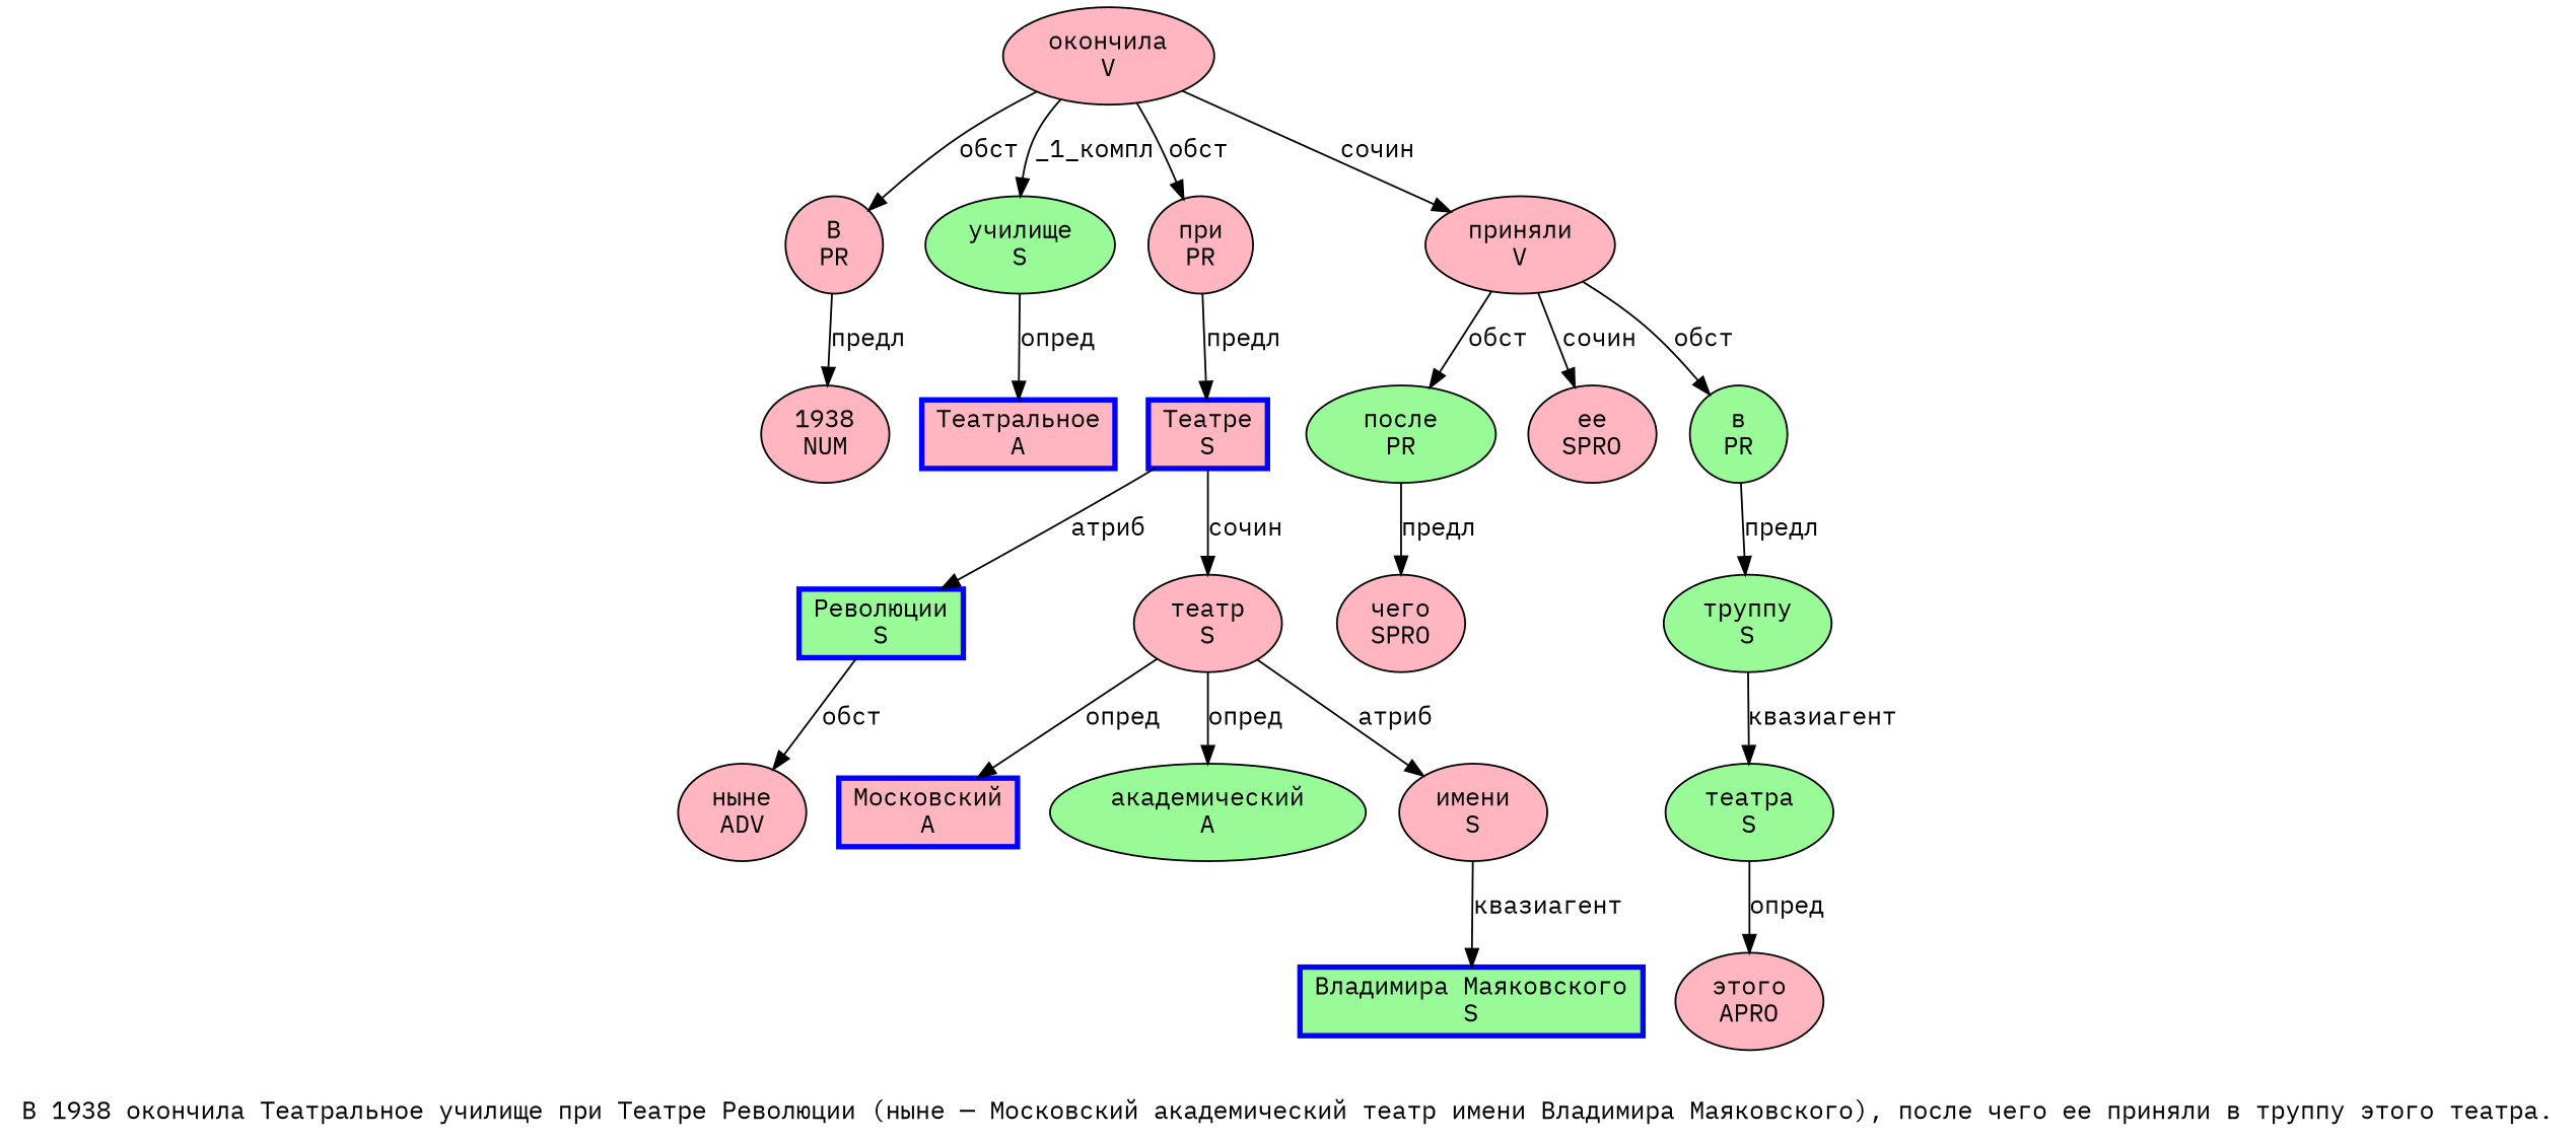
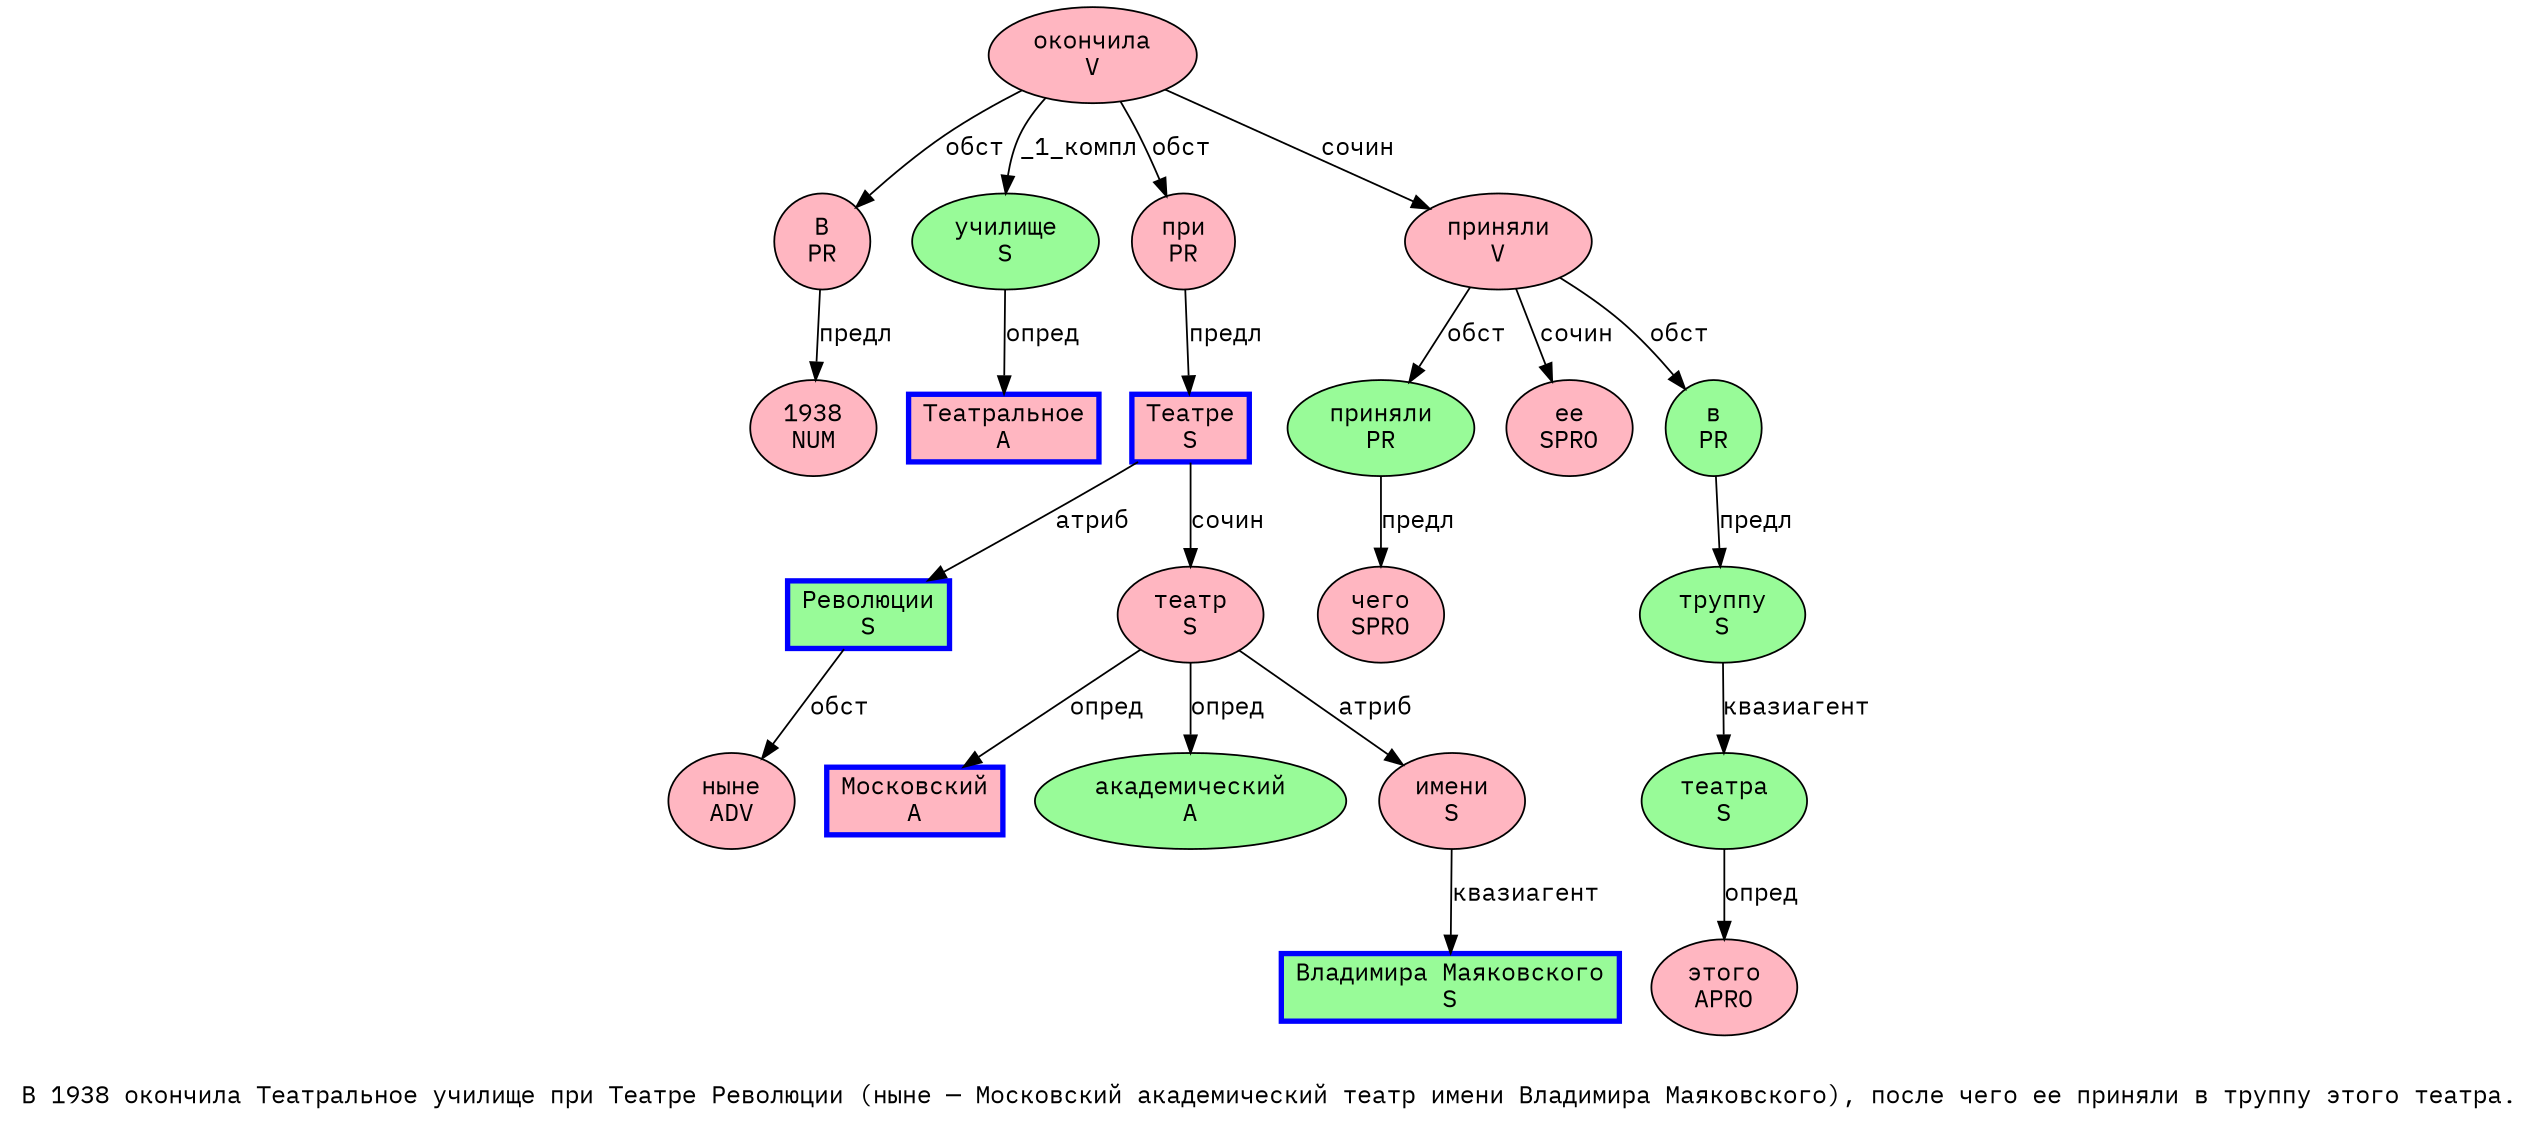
  digraph {
    fontname="IBM Plex Mono"
    label="В 1938 окончила Театральное училище при Театре Революции (ныне — Московский академический театр имени Владимира Маяковского), после чего ее приняли в труппу этого театра."
    node [fillcolor=lightpink fontname="IBM Plex Mono" penwidth=1 shape=ellipse style=filled]
    edge [fontname="IBM Plex Mono"]
    n1 [label="В\nPR"]
    n2 [label="1938\nNUM"]
    n3 [label="окончила\nV"]
    n4 [fillcolor=palegreen label="училище\nS"]
    n5 [label="при\nPR"]
    n6 [label="приняли\nV"]
    n7 [color=blue label="Театральное\nA" penwidth=3 shape=box]
    n8 [color=blue label="Театре\nS" penwidth=3 shape=box]
-   n9 [fillcolor=palegreen label="после\nPR"]
+   n9 [fillcolor=palegreen label="приняли\nPR"]
    n10 [label="ее\nSPRO"]
    n11 [fillcolor=palegreen label="в\nPR"]
    n12 [color=blue fillcolor=palegreen label="Революции\nS" penwidth=3 shape=box]
    n13 [label="театр\nS"]
    n14 [label="ныне\nADV"]
    n15 [color=blue label="Московский\nA" penwidth=3 shape=box]
    n16 [fillcolor=palegreen label="академический\nA"]
    n17 [label="имени\nS"]
    n18 [color=blue fillcolor=palegreen label="Владимира Маяковского\nS" penwidth=3 shape=box]
    n19 [label="чего\nSPRO"]
    n20 [fillcolor=palegreen label="труппу\nS"]
    n21 [fillcolor=palegreen label="театра\nS"]
    n22 [label="этого\nAPRO"]
    n1 -> n2 [label="предл"]
    n3 -> n1 [label="обст"]
    n3 -> n4 [label="_1_компл"]
    n3 -> n5 [label="обст"]
    n3 -> n6 [label="сочин"]
    n4 -> n7 [label="опред"]
    n5 -> n8 [label="предл"]
    n6 -> n9 [label="обст"]
    n6 -> n10 [label="сочин"]
    n6 -> n11 [label="обст"]
    n8 -> n12 [label="атриб"]
    n8 -> n13 [label="сочин"]
    n9 -> n19 [label="предл"]
    n11 -> n20 [label="предл"]
    n12 -> n14 [label="обст"]
    n13 -> n15 [label="опред"]
    n13 -> n16 [label="опред"]
    n13 -> n17 [label="атриб"]
    n17 -> n18 [label="квазиагент"]
    n20 -> n21 [label="квазиагент"]
    n21 -> n22 [label="опред"]
  }
